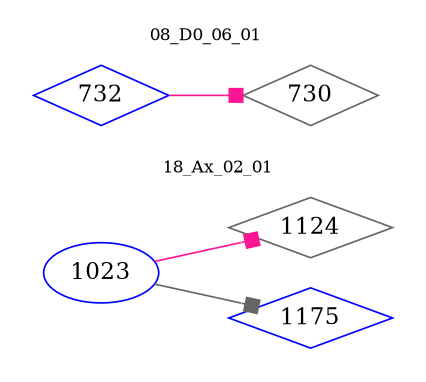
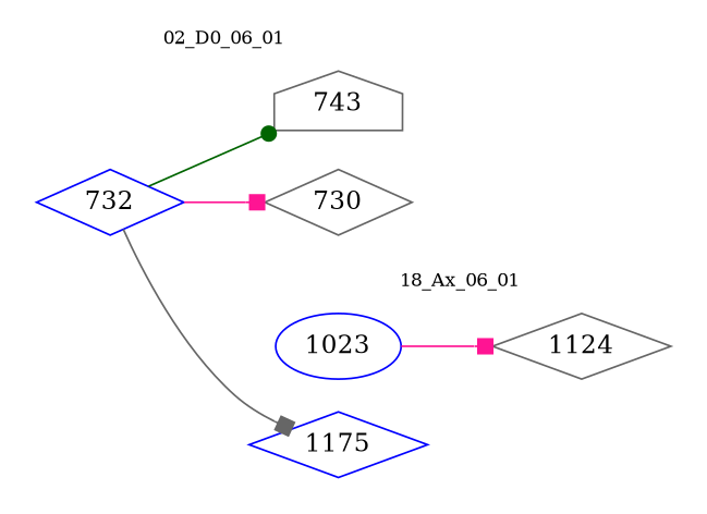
  digraph {
    rankdir=LR
    node [color=blue shape=diamond]
    edge [arrowhead=box color=deeppink]
    n1 [label=1023 shape=ellipse]
    n2 [label=1175]
    n3 [color=gray40 label=1124]
    n4 [label=732]
    n5 [color=gray40 label=730]
+   n6 [color=gray40 label=743 shape=house]
    subgraph cluster_1 {
      color=white
      fontsize=10
-     label="18_Ax_02_01"
+     label="18_Ax_06_01"
      n1
      n2
      n3
    }
    subgraph cluster_2 {
      color=white
      fontsize=10
-     label="08_D0_06_01"
+     label="02_D0_06_01"
      n4
      n5
+     n6
    }
-   n1 -> n2 [color=gray40]
+   n4 -> n2 [color=gray40]
    n1 -> n3
    n4 -> n5
+   n4 -> n6 [arrowhead=dot color=darkgreen]
  }
